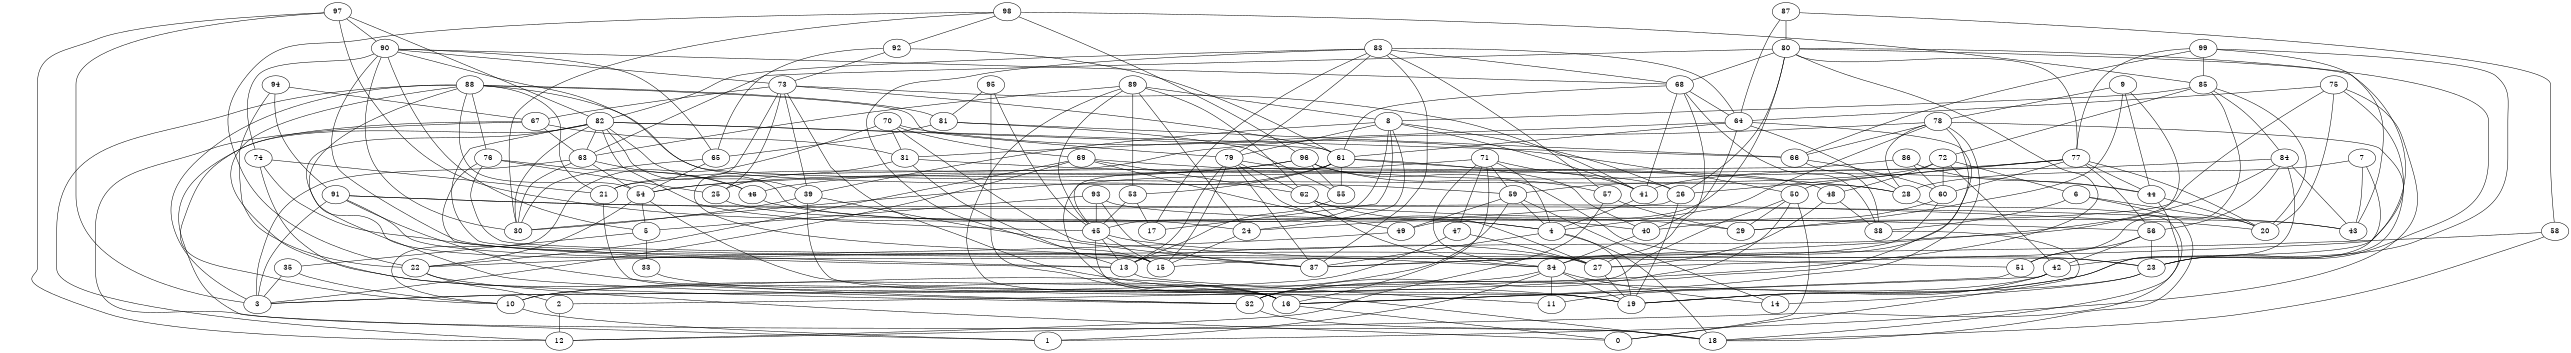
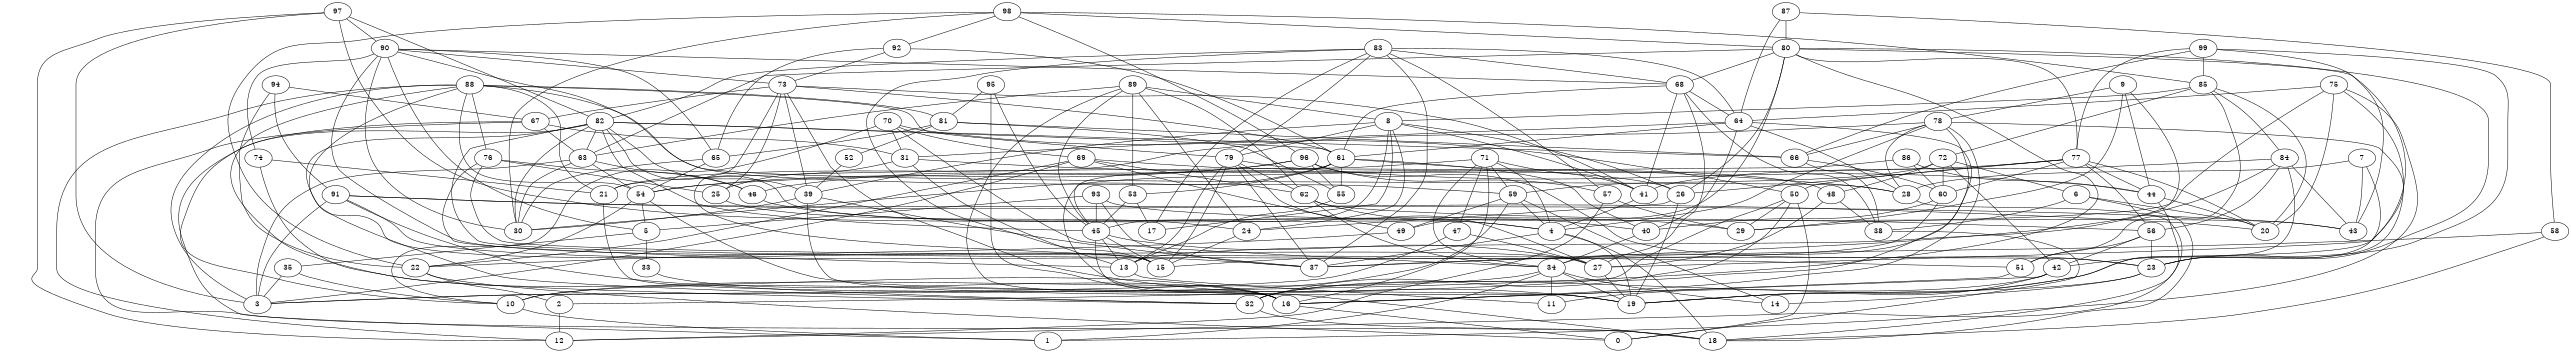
  digraph {
    edge [color=black dir=none]
    25
    24
    15
    65
    30
    54
    7
    28
    23
    43
    18
    19
    14
    87
    58
    64
    80
    37
    61
    32
    40
    31
    68
    27
    49
    63
    26
    77
    3
    73
    67
    39
    41
    10
    45
    53
    48
    55
    6
    20
    38
    0
    33
    16
    74
    13
    21
    11
    51
    4
    76
    46
    84
    56
    42
    9
    29
    44
    78
    12
    66
    34
    93
    5
    35
    22
    2
    82
    1
    60
    89
    62
    8
    79
    17
    98
    85
    92
    96
    72
    57
+   52
    50
    88
    81
    99
    71
    47
    59
    75
    86
    69
    95
    91
    94
    90
    97
    83
    70
    subgraph sub_1 {
      25
      24
      15
      65
      30
      54
      7
      28
      23
      43
      18
      19
      14
      87
      58
      64
      80
      37
      61
      32
      40
      31
      68
      27
      49
      63
      26
      77
      3
      73
      67
      39
      41
      10
      45
      53
      48
      55
      6
      20
      38
      0
      33
      16
      74
      13
      21
      11
      51
      4
      76
      46
      84
      56
      42
      9
      29
      44
      78
      12
      66
      34
      93
      5
      35
      22
      2
      82
      1
      60
      89
      62
      8
      79
      17
      98
      85
      92
      96
      72
      57
+     52
      50
      88
      81
      99
      71
      47
      59
      75
      86
      69
      95
      91
      94
      90
      97
      83
      70
    }
    25 -> 24
    24 -> 15
    65 -> 30
    65 -> 54
    54 -> 19
    54 -> 5
    54 -> 22
    7 -> 28
    7 -> 23
    7 -> 43
    28 -> 18
    23 -> 19
    23 -> 14
    87 -> 58
    87 -> 64
    87 -> 80
    58 -> 18
    58 -> 37
    64 -> 28
    64 -> 61
    64 -> 32
    64 -> 40
    64 -> 31
    80 -> 23
    80 -> 68
    80 -> 27
    80 -> 49
    80 -> 63
    80 -> 26
    80 -> 77
    80 -> 3
    61 -> 30
    61 -> 40
    61 -> 45
    61 -> 53
    61 -> 48
    61 -> 55
    32 -> 18
    40 -> 34
    31 -> 25
    31 -> 28
    31 -> 13
    68 -> 64
    68 -> 61
    68 -> 27
    68 -> 41
    68 -> 38
    27 -> 19
    49 -> 22
    63 -> 30
    63 -> 54
    63 -> 3
    63 -> 46
    26 -> 24
    26 -> 19
    77 -> 54
    77 -> 26
    77 -> 20
    77 -> 56
    77 -> 44
    77 -> 60
    77 -> 50
    73 -> 25
    73 -> 15
    73 -> 19
    73 -> 61
    73 -> 67
    73 -> 39
    73 -> 41
    67 -> 18
    67 -> 31
    67 -> 63
    67 -> 10
    39 -> 30
    39 -> 19
    39 -> 37
    41 -> 4
    10 -> 1
    45 -> 15
    45 -> 27
    45 -> 16
    45 -> 13
    53 -> 45
    53 -> 17
    48 -> 27
    48 -> 38
    55 -> 13
    6 -> 18
    6 -> 20
    6 -> 38
    38 -> 0
    33 -> 16
    16 -> 0
    74 -> 32
-   74 -> 13
    74 -> 21
    13 -> 11
    21 -> 16
    51 -> 16
    4 -> 18
    4 -> 19
    4 -> 37
    76 -> 25
    76 -> 23
    76 -> 13
    76 -> 46
    46 -> 4
    84 -> 43
    84 -> 19
    84 -> 41
    84 -> 13
    84 -> 56
    56 -> 23
    56 -> 51
    56 -> 42
    42 -> 19
    42 -> 32
    42 -> 16
    9 -> 37
    9 -> 29
    9 -> 44
    9 -> 78
    44 -> 20
    44 -> 12
    78 -> 28
    78 -> 16
    78 -> 21
    78 -> 11
    78 -> 4
    78 -> 66
    78 -> 34
    66 -> 38
    66 -> 60
    34 -> 19
    34 -> 14
    34 -> 10
    34 -> 11
    34 -> 1
    93 -> 43
    93 -> 37
    93 -> 45
    93 -> 5
    5 -> 33
    5 -> 35
    35 -> 3
    35 -> 10
    22 -> 0
    22 -> 2
    2 -> 12
    82 -> 30
    82 -> 61
    82 -> 32
    82 -> 63
    82 -> 39
    82 -> 45
    82 -> 51
    82 -> 4
    82 -> 66
    82 -> 1
    60 -> 15
    60 -> 40
    89 -> 24
    89 -> 63
    89 -> 45
    89 -> 53
    89 -> 16
    89 -> 62
    89 -> 8
    62 -> 40
    62 -> 56
    62 -> 34
    8 -> 24
    8 -> 26
    8 -> 39
    8 -> 41
    8 -> 45
    8 -> 79
    8 -> 17
    79 -> 15
    79 -> 37
    79 -> 27
    79 -> 13
    79 -> 44
    79 -> 62
    98 -> 30
+   98 -> 80
    98 -> 22
    98 -> 85
    98 -> 92
    98 -> 96
    85 -> 20
    85 -> 51
    85 -> 84
    85 -> 8
    85 -> 72
    92 -> 65
    92 -> 61
    92 -> 73
    96 -> 54
    96 -> 23
    96 -> 55
    96 -> 46
    96 -> 57
    72 -> 48
    72 -> 6
    72 -> 42
    72 -> 60
    72 -> 59
    57 -> 29
    57 -> 12
+   52 -> 39
    50 -> 32
    50 -> 0
    50 -> 29
    50 -> 2
    88 -> 15
    88 -> 54
    88 -> 28
    88 -> 3
    88 -> 16
    88 -> 21
    88 -> 76
    88 -> 12
    88 -> 79
    88 -> 81
    81 -> 65
    81 -> 55
    81 -> 66
+   81 -> 52
    99 -> 43
    99 -> 77
    99 -> 42
    99 -> 66
    99 -> 85
    71 -> 41
    71 -> 16
    71 -> 21
    71 -> 4
    71 -> 34
    71 -> 47
    71 -> 59
    47 -> 27
    47 -> 3
    59 -> 14
    59 -> 49
    59 -> 10
    59 -> 4
    75 -> 23
    75 -> 64
    75 -> 20
    75 -> 29
    75 -> 1
    86 -> 18
    86 -> 44
    86 -> 60
    69 -> 49
    69 -> 26
    69 -> 3
    69 -> 22
    69 -> 62
    95 -> 45
    95 -> 16
    95 -> 81
    91 -> 43
    91 -> 37
    91 -> 32
    91 -> 3
    91 -> 20
    94 -> 67
    94 -> 22
    94 -> 91
    90 -> 65
    90 -> 30
    90 -> 68
    90 -> 27
    90 -> 73
    90 -> 74
    90 -> 5
    90 -> 59
    97 -> 3
    97 -> 29
    97 -> 12
    97 -> 82
    97 -> 90
    83 -> 15
    83 -> 64
    83 -> 37
    83 -> 68
    83 -> 82
    83 -> 79
    83 -> 17
    83 -> 57
    70 -> 31
    70 -> 10
    70 -> 34
    70 -> 50
    70 -> 69
  }
